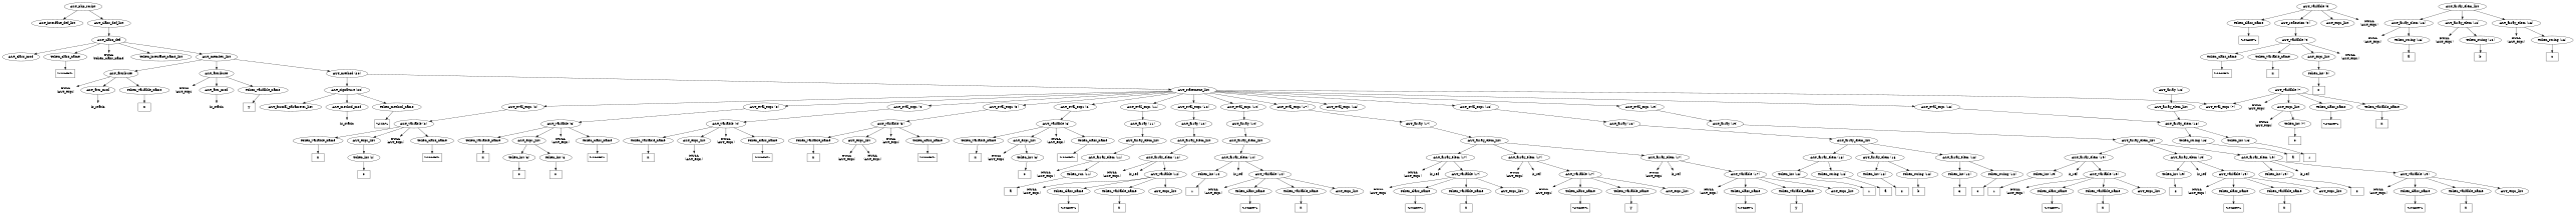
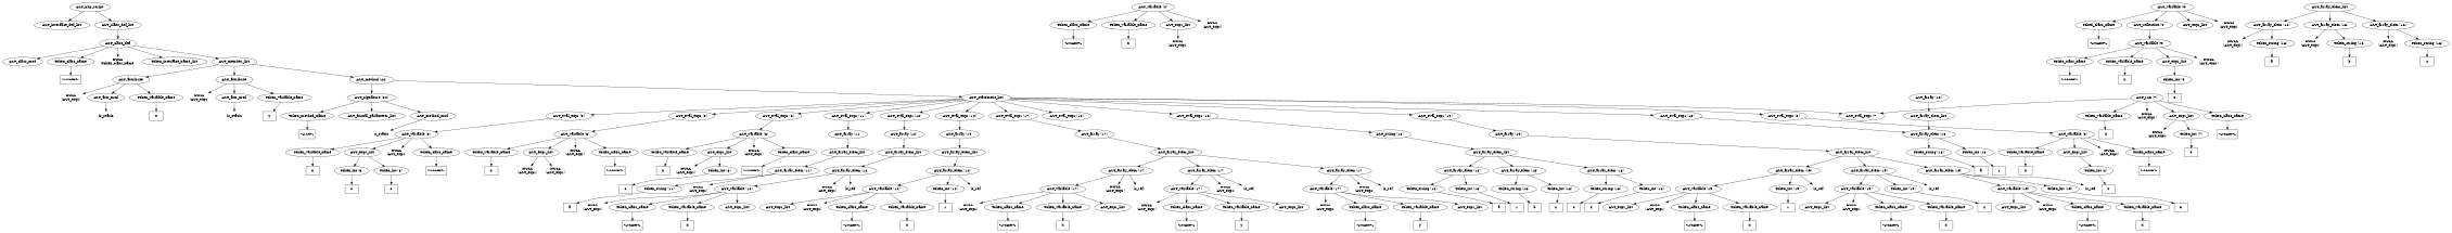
  digraph {
    n1 [label=AST_php_script]
    n2 [label=AST_interface_def_list]
    n3 [label=AST_class_def_list]
    n4 [label=AST_class_def]
    n5 [label=AST_class_mod]
    n6 [label=Token_class_name]
    n7 [label="NULL\n(Token_class_name)" shape=plaintext]
    n8 [label=Token_interface_name_list]
    n9 [label=AST_member_list]
    n10 [label="%MAIN%" shape=box]
    n11 [label="AST_method (20)"]
    n12 [label=AST_attribute]
    n13 [label=AST_attribute]
    n14 [label="AST_signature (20)"]
    n15 [label=AST_statement_list]
    n16 [label=AST_attr_mod]
    n17 [label=Token_variable_name]
    n18 [label="NULL\n(AST_expr)" shape=plaintext]
    n19 [label=AST_attr_mod]
    n20 [label=Token_variable_name]
    n21 [label="NULL\n(AST_expr)" shape=plaintext]
    n22 [label=AST_method_mod]
    n23 [label=Token_method_name]
    n24 [label=AST_formal_parameter_list]
    n25 [label="AST_eval_expr (2)"]
    n26 [label="AST_eval_expr (3)"]
-   n27 [label="AST_eval_expr (4)"]
    n28 [label="AST_eval_expr (5)"]
    n29 [label="AST_eval_expr (6)"]
    n30 [label="AST_eval_expr (7)"]
    n31 [label="AST_eval_expr (11)"]
    n32 [label="AST_eval_expr (12)"]
    n33 [label="AST_eval_expr (13)"]
    n34 [label="AST_eval_expr (14)"]
    n35 [label="AST_eval_expr (16)"]
    n36 [label="AST_eval_expr (17)"]
    n37 [label="AST_eval_expr (18)"]
    n38 [label="AST_eval_expr (19)"]
    n39 [label=is_static shape=plaintext]
    n40 [label="%run%" shape=box]
    n41 [label="AST_variable (2)"]
    n42 [label="AST_variable (3)"]
    n43 [label="AST_variable (4)"]
    n44 [label="AST_variable (5)"]
    n45 [label="AST_variable (6)"]
    n46 [label="AST_array (11)"]
    n47 [label="AST_array (12)"]
    n48 [label="AST_array_elem (13)"]
    n49 [label="AST_array (14)"]
    n50 [label="AST_array (17)"]
-   n51 [label="AST_array (18)"]
+   n51 [label="AST_string (18)"]
    n52 [label="AST_array (19)"]
    n53 [label=Token_class_name]
    n54 [label=Token_variable_name]
    n55 [label=AST_expr_list]
    n56 [label="NULL\n(AST_expr)" shape=plaintext]
    n57 [label="%MAIN%" shape=box]
    n58 [label=x shape=box]
    n59 [label="Token_int (2)"]
    n60 [label=0 shape=box]
    n61 [label=Token_class_name]
    n62 [label=Token_variable_name]
    n63 [label=AST_expr_list]
    n64 [label="NULL\n(AST_expr)" shape=plaintext]
    n65 [label="%MAIN%" shape=box]
    n66 [label=x shape=box]
    n67 [label="Token_int (3)"]
    n68 [label="Token_int (3)"]
    n69 [label=0 shape=box]
    n70 [label=0 shape=box]
    n71 [label=Token_class_name]
    n72 [label=Token_variable_name]
    n73 [label=AST_expr_list]
    n74 [label="NULL\n(AST_expr)" shape=plaintext]
    n75 [label="%MAIN%" shape=box]
    n76 [label=x shape=box]
    n77 [label="NULL\n(AST_expr)" shape=plaintext]
    n78 [label=Token_class_name]
    n79 [label=Token_variable_name]
    n80 [label=AST_expr_list]
    n81 [label="NULL\n(AST_expr)" shape=plaintext]
    n82 [label="%MAIN%" shape=box]
    n83 [label=x shape=box]
    n84 [label="NULL\n(AST_expr)" shape=plaintext]
    n85 [label="NULL\n(AST_expr)" shape=plaintext]
    n86 [label=Token_class_name]
    n87 [label=Token_variable_name]
    n88 [label=AST_expr_list]
    n89 [label="NULL\n(AST_expr)" shape=plaintext]
    n90 [label="%MAIN%" shape=box]
    n91 [label=x shape=box]
    n92 [label="Token_int (6)"]
    n93 [label="NULL\n(AST_expr)" shape=plaintext]
    n94 [label=0 shape=box]
-   n95 [label="AST_variable (7)"]
+   n95 [label="AST_run (7)"]
    n96 [label=Token_class_name]
    n97 [label=Token_variable_name]
    n98 [label=AST_expr_list]
    n99 [label="NULL\n(AST_expr)" shape=plaintext]
    n100 [label="%MAIN%" shape=box]
    n101 [label=x shape=box]
    n102 [label="NULL\n(AST_expr)" shape=plaintext]
    n103 [label="Token_int (7)"]
    n104 [label=0 shape=box]
    n105 [label="AST_variable (9)"]
    n106 [label=Token_class_name]
    n107 [label="AST_reflection (9)"]
    n108 [label=AST_expr_list]
    n109 [label="NULL\n(AST_expr)" shape=plaintext]
    n110 [label="%MAIN%" shape=box]
    n111 [label="AST_variable (9)"]
    n112 [label=Token_class_name]
    n113 [label=Token_variable_name]
    n114 [label=AST_expr_list]
    n115 [label="NULL\n(AST_expr)" shape=plaintext]
    n116 [label="%MAIN%" shape=box]
    n117 [label=x shape=box]
    n118 [label="Token_int (9)"]
    n119 [label=0 shape=box]
    n120 [label=AST_array_elem_list]
    n121 [label="AST_array_elem (11)"]
    n122 [label="NULL\n(AST_expr)" shape=plaintext]
-   n123 [label="Token_run (11)"]
+   n123 [label="Token_string (11)"]
    n124 [label=a shape=box]
    n125 [label=AST_array_elem_list]
    n126 [label="AST_array_elem (12)"]
    n127 [label="NULL\n(AST_expr)" shape=plaintext]
    n128 [label=is_ref shape=plaintext]
    n129 [label="AST_variable (12)"]
    n130 [label=Token_class_name]
    n131 [label=Token_variable_name]
    n132 [label=AST_expr_list]
    n133 [label="NULL\n(AST_expr)" shape=plaintext]
    n134 [label="%MAIN%" shape=box]
    n135 [label=x shape=box]
    n136 [label="AST_array (13)"]
    n137 [label=AST_array_elem_list]
    n138 [label="Token_int (13)"]
    n139 [label="Token_string (13)"]
    n140 [label=1 shape=box]
    n141 [label=a shape=box]
    n142 [label=AST_array_elem_list]
    n143 [label="AST_array_elem (14)"]
    n144 [label="Token_int (14)"]
    n145 [label=is_ref shape=plaintext]
    n146 [label="AST_variable (14)"]
    n147 [label=1 shape=box]
    n148 [label=Token_class_name]
    n149 [label=Token_variable_name]
    n150 [label=AST_expr_list]
    n151 [label="NULL\n(AST_expr)" shape=plaintext]
    n152 [label="%MAIN%" shape=box]
    n153 [label=x shape=box]
    n154 [label=AST_array_elem_list]
    n155 [label="AST_array_elem (16)"]
    n156 [label="AST_array_elem (16)"]
    n157 [label="AST_array_elem (16)"]
    n158 [label="NULL\n(AST_expr)" shape=plaintext]
    n159 [label="Token_string (16)"]
    n160 [label="NULL\n(AST_expr)" shape=plaintext]
    n161 [label="Token_string (16)"]
    n162 [label="NULL\n(AST_expr)" shape=plaintext]
    n163 [label="Token_string (16)"]
    n164 [label=a shape=box]
    n165 [label=b shape=box]
    n166 [label=c shape=box]
    n167 [label=AST_array_elem_list]
    n168 [label="AST_array_elem (17)"]
    n169 [label="AST_array_elem (17)"]
    n170 [label="AST_array_elem (17)"]
    n171 [label="NULL\n(AST_expr)" shape=plaintext]
    n172 [label=is_ref shape=plaintext]
    n173 [label="AST_variable (17)"]
    n174 [label="NULL\n(AST_expr)" shape=plaintext]
    n175 [label=is_ref shape=plaintext]
    n176 [label="AST_variable (17)"]
    n177 [label="NULL\n(AST_expr)" shape=plaintext]
    n178 [label=is_ref shape=plaintext]
    n179 [label="AST_variable (17)"]
    n180 [label=Token_class_name]
    n181 [label=Token_variable_name]
    n182 [label=AST_expr_list]
    n183 [label="NULL\n(AST_expr)" shape=plaintext]
    n184 [label="%MAIN%" shape=box]
    n185 [label=x shape=box]
    n186 [label=Token_class_name]
    n187 [label=Token_variable_name]
    n188 [label=AST_expr_list]
    n189 [label="NULL\n(AST_expr)" shape=plaintext]
    n190 [label="%MAIN%" shape=box]
    n191 [label=y shape=box]
    n192 [label=Token_class_name]
    n193 [label=Token_variable_name]
    n194 [label=AST_expr_list]
    n195 [label="NULL\n(AST_expr)" shape=plaintext]
    n196 [label="%MAIN%" shape=box]
    n197 [label=y shape=box]
    n198 [label=AST_array_elem_list]
    n199 [label="AST_array_elem (18)"]
    n200 [label="AST_array_elem (18)"]
    n201 [label="AST_array_elem (18)"]
    n202 [label="Token_int (18)"]
    n203 [label="Token_string (18)"]
    n204 [label="Token_int (18)"]
    n205 [label="Token_string (18)"]
    n206 [label="Token_int (18)"]
    n207 [label="Token_string (18)"]
    n208 [label=1 shape=box]
    n209 [label=a shape=box]
    n210 [label=2 shape=box]
    n211 [label=b shape=box]
    n212 [label=3 shape=box]
    n213 [label=c shape=box]
    n214 [label=AST_array_elem_list]
    n215 [label="AST_array_elem (19)"]
    n216 [label="AST_array_elem (19)"]
    n217 [label="AST_array_elem (19)"]
    n218 [label="Token_int (19)"]
    n219 [label=is_ref shape=plaintext]
    n220 [label="AST_variable (19)"]
    n221 [label="Token_int (19)"]
    n222 [label=is_ref shape=plaintext]
    n223 [label="AST_variable (19)"]
    n224 [label="Token_int (19)"]
    n225 [label=is_ref shape=plaintext]
    n226 [label="AST_variable (19)"]
    n227 [label=1 shape=box]
    n228 [label=Token_class_name]
    n229 [label=Token_variable_name]
    n230 [label=AST_expr_list]
    n231 [label="NULL\n(AST_expr)" shape=plaintext]
    n232 [label="%MAIN%" shape=box]
    n233 [label=x shape=box]
    n234 [label=2 shape=box]
    n235 [label=Token_class_name]
    n236 [label=Token_variable_name]
    n237 [label=AST_expr_list]
    n238 [label="NULL\n(AST_expr)" shape=plaintext]
    n239 [label="%MAIN%" shape=box]
    n240 [label=x shape=box]
    n241 [label=3 shape=box]
    n242 [label=Token_class_name]
    n243 [label=Token_variable_name]
    n244 [label=AST_expr_list]
    n245 [label="NULL\n(AST_expr)" shape=plaintext]
    n246 [label="%MAIN%" shape=box]
    n247 [label=x shape=box]
    n248 [label=is_static shape=plaintext]
    n249 [label=x shape=box]
    n250 [label=is_static shape=plaintext]
    n251 [label=y shape=box]
    n1 -> n2
    n1 -> n3
    n3 -> n4
    n4 -> n5
    n4 -> n6
    n4 -> n7
    n4 -> n8
    n4 -> n9
    n6 -> n10
    n9 -> n11
    n9 -> n12
    n9 -> n13
    n11 -> n14
    n11 -> n15
    n12 -> n16
    n12 -> n17
    n12 -> n18
    n13 -> n19
    n13 -> n20
    n13 -> n21
    n14 -> n22
    n14 -> n23
    n14 -> n24
    n15 -> n25
    n15 -> n26
-   n15 -> n27
    n15 -> n28
    n15 -> n29
    n15 -> n30
    n15 -> n31
    n15 -> n32
    n15 -> n33
    n15 -> n34
    n15 -> n35
    n15 -> n36
    n15 -> n37
    n15 -> n38
    n16 -> n248
    n17 -> n249
    n19 -> n250
    n20 -> n251
    n22 -> n39
    n23 -> n40
    n25 -> n41
    n26 -> n42
-   n27 -> n43
    n28 -> n44
    n29 -> n45
    n31 -> n46
    n32 -> n47
    n33 -> n48
    n34 -> n49
    n36 -> n50
    n37 -> n51
    n38 -> n52
    n41 -> n53
    n41 -> n54
    n41 -> n55
    n41 -> n56
    n42 -> n61
    n42 -> n62
    n42 -> n63
    n42 -> n64
    n43 -> n71
    n43 -> n72
    n43 -> n73
    n43 -> n74
    n44 -> n78
    n44 -> n79
    n44 -> n80
    n44 -> n81
    n45 -> n86
    n45 -> n87
    n45 -> n88
    n45 -> n89
    n46 -> n120
    n47 -> n125
    n48 -> n138
    n48 -> n139
    n49 -> n142
    n50 -> n167
    n51 -> n198
    n52 -> n214
    n53 -> n57
    n54 -> n58
    n55 -> n59
    n59 -> n60
    n61 -> n65
    n62 -> n66
    n63 -> n67
    n63 -> n68
    n67 -> n69
    n68 -> n70
    n71 -> n75
    n72 -> n76
    n73 -> n77
    n78 -> n82
    n79 -> n83
    n80 -> n84
    n80 -> n85
    n86 -> n90
    n87 -> n91
    n88 -> n92
    n88 -> n93
    n92 -> n94
    n95 -> n30
    n95 -> n96
    n95 -> n97
    n95 -> n98
    n95 -> n99
    n96 -> n100
    n97 -> n101
    n98 -> n102
    n98 -> n103
    n103 -> n104
    n105 -> n106
    n105 -> n107
    n105 -> n108
    n105 -> n109
    n106 -> n110
    n107 -> n111
    n111 -> n112
    n111 -> n113
    n111 -> n114
    n111 -> n115
    n112 -> n116
    n113 -> n117
    n114 -> n118
    n118 -> n119
    n120 -> n121
    n121 -> n122
    n121 -> n123
    n123 -> n124
    n125 -> n126
    n126 -> n127
    n126 -> n128
    n126 -> n129
    n129 -> n130
    n129 -> n131
    n129 -> n132
    n129 -> n133
    n130 -> n134
    n131 -> n135
    n136 -> n137
    n137 -> n48
    n138 -> n140
    n139 -> n141
    n142 -> n143
    n143 -> n144
    n143 -> n145
    n143 -> n146
    n144 -> n147
    n146 -> n148
    n146 -> n149
    n146 -> n150
    n146 -> n151
    n148 -> n152
    n149 -> n153
    n154 -> n155
    n154 -> n156
    n154 -> n157
    n155 -> n158
    n155 -> n159
    n156 -> n160
    n156 -> n161
    n157 -> n162
    n157 -> n163
    n159 -> n164
    n161 -> n165
    n163 -> n166
    n167 -> n168
    n167 -> n169
    n167 -> n170
    n168 -> n171
    n168 -> n172
    n168 -> n173
    n169 -> n174
    n169 -> n175
    n169 -> n176
    n170 -> n177
    n170 -> n178
    n170 -> n179
    n173 -> n180
    n173 -> n181
    n173 -> n182
    n173 -> n183
    n176 -> n186
    n176 -> n187
    n176 -> n188
    n176 -> n189
    n179 -> n192
    n179 -> n193
    n179 -> n194
    n179 -> n195
    n180 -> n184
    n181 -> n185
    n186 -> n190
    n187 -> n191
    n192 -> n196
    n193 -> n197
    n198 -> n199
    n198 -> n200
    n198 -> n201
    n199 -> n202
    n199 -> n203
    n200 -> n204
    n200 -> n205
    n201 -> n206
    n201 -> n207
    n202 -> n208
    n203 -> n209
    n204 -> n210
    n205 -> n211
    n206 -> n212
    n207 -> n213
    n214 -> n215
    n214 -> n216
    n214 -> n217
    n215 -> n218
    n215 -> n219
    n215 -> n220
    n216 -> n221
    n216 -> n222
    n216 -> n223
    n217 -> n224
    n217 -> n225
    n217 -> n226
    n218 -> n227
    n220 -> n228
    n220 -> n229
    n220 -> n230
    n220 -> n231
    n221 -> n234
    n223 -> n235
    n223 -> n236
    n223 -> n237
    n223 -> n238
    n224 -> n241
    n226 -> n242
    n226 -> n243
    n226 -> n244
    n226 -> n245
    n228 -> n232
    n229 -> n233
    n235 -> n239
    n236 -> n240
    n242 -> n246
    n243 -> n247
  }
